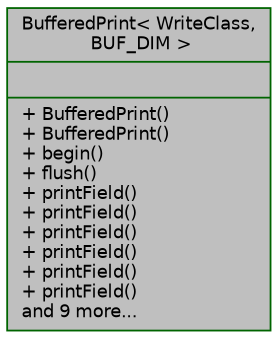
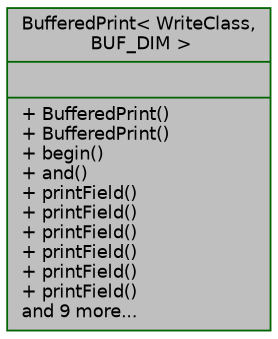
  digraph {
-   n1 [color=darkgreen fillcolor=grey75 fontcolor=black fontname=Helvetica fontsize=10 height=0.2 label="{BufferedPrint\< WriteClass,\l BUF_DIM \>\n||+ BufferedPrint()\l+ BufferedPrint()\l+ begin()\l+ flush()\l+ printField()\l+ printField()\l+ printField()\l+ printField()\l+ printField()\l+ printField()\land 9 more...\l}" shape=record style=filled width=0.4]
+   n1 [color=darkgreen fillcolor=grey75 fontcolor=black fontname=Helvetica fontsize=10 height=0.2 label="{BufferedPrint\< WriteClass,\l BUF_DIM \>\n||+ BufferedPrint()\l+ BufferedPrint()\l+ begin()\l+ and()\l+ printField()\l+ printField()\l+ printField()\l+ printField()\l+ printField()\l+ printField()\land 9 more...\l}" shape=record style=filled width=0.4]
  }
